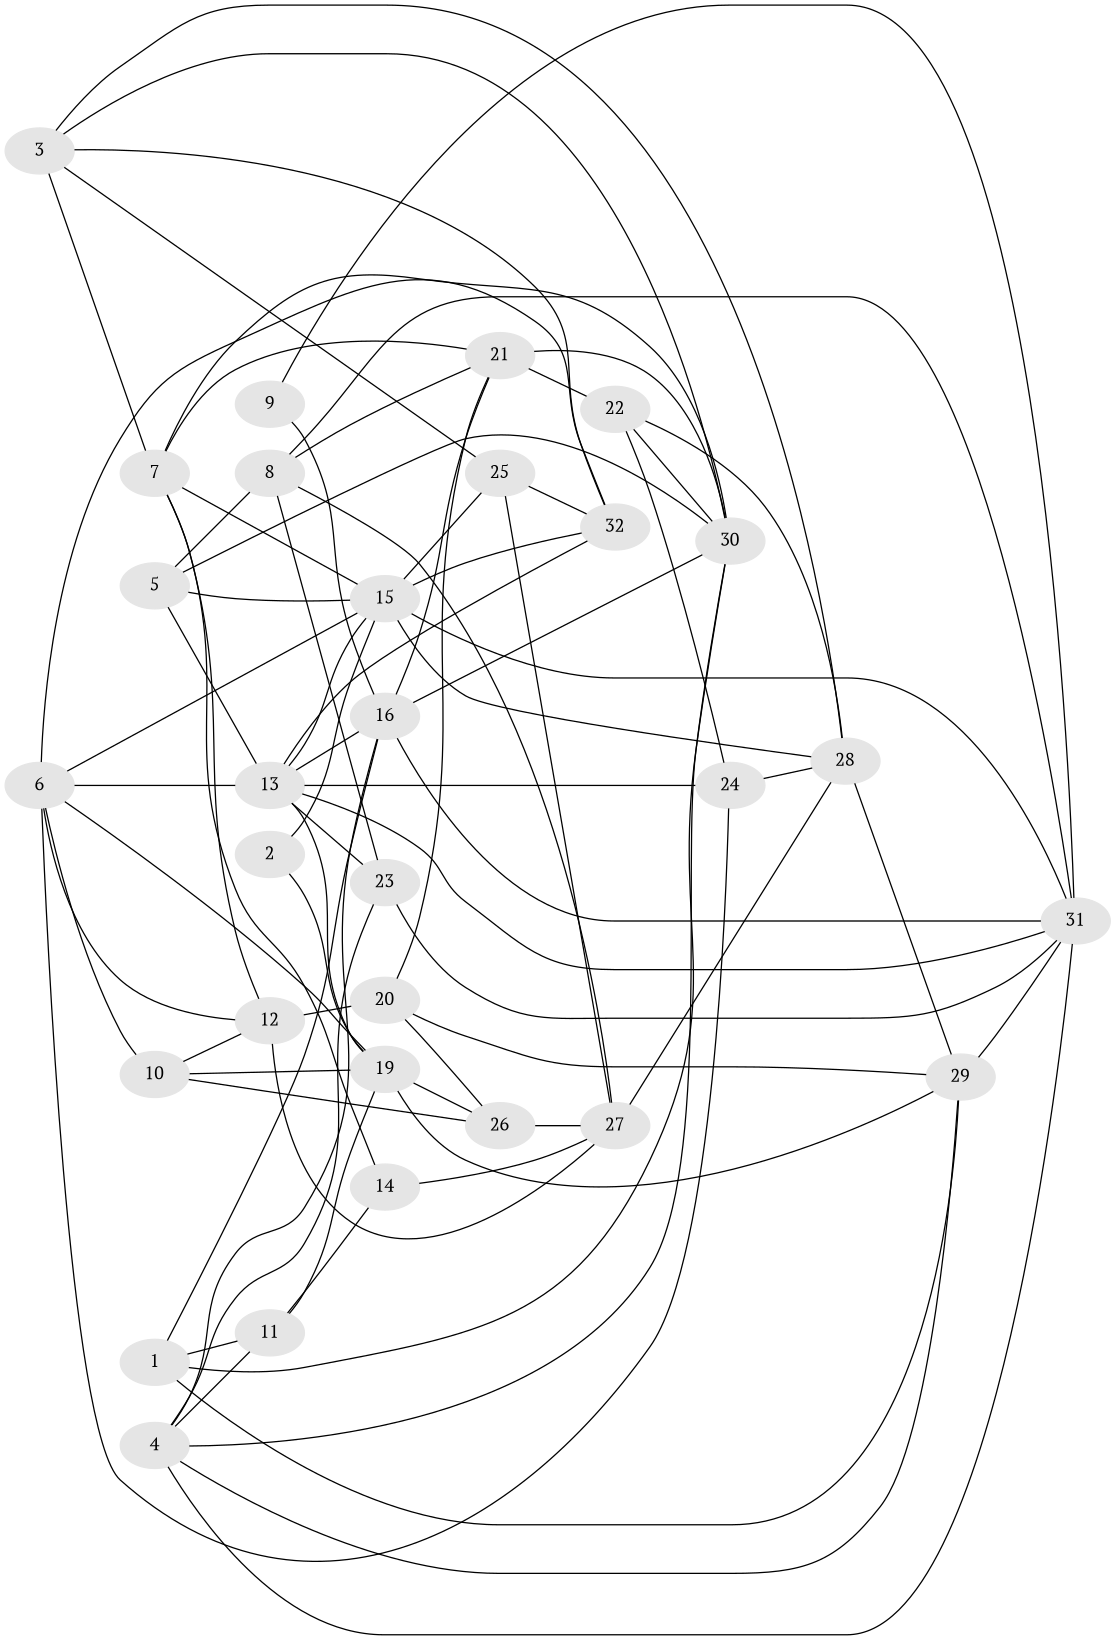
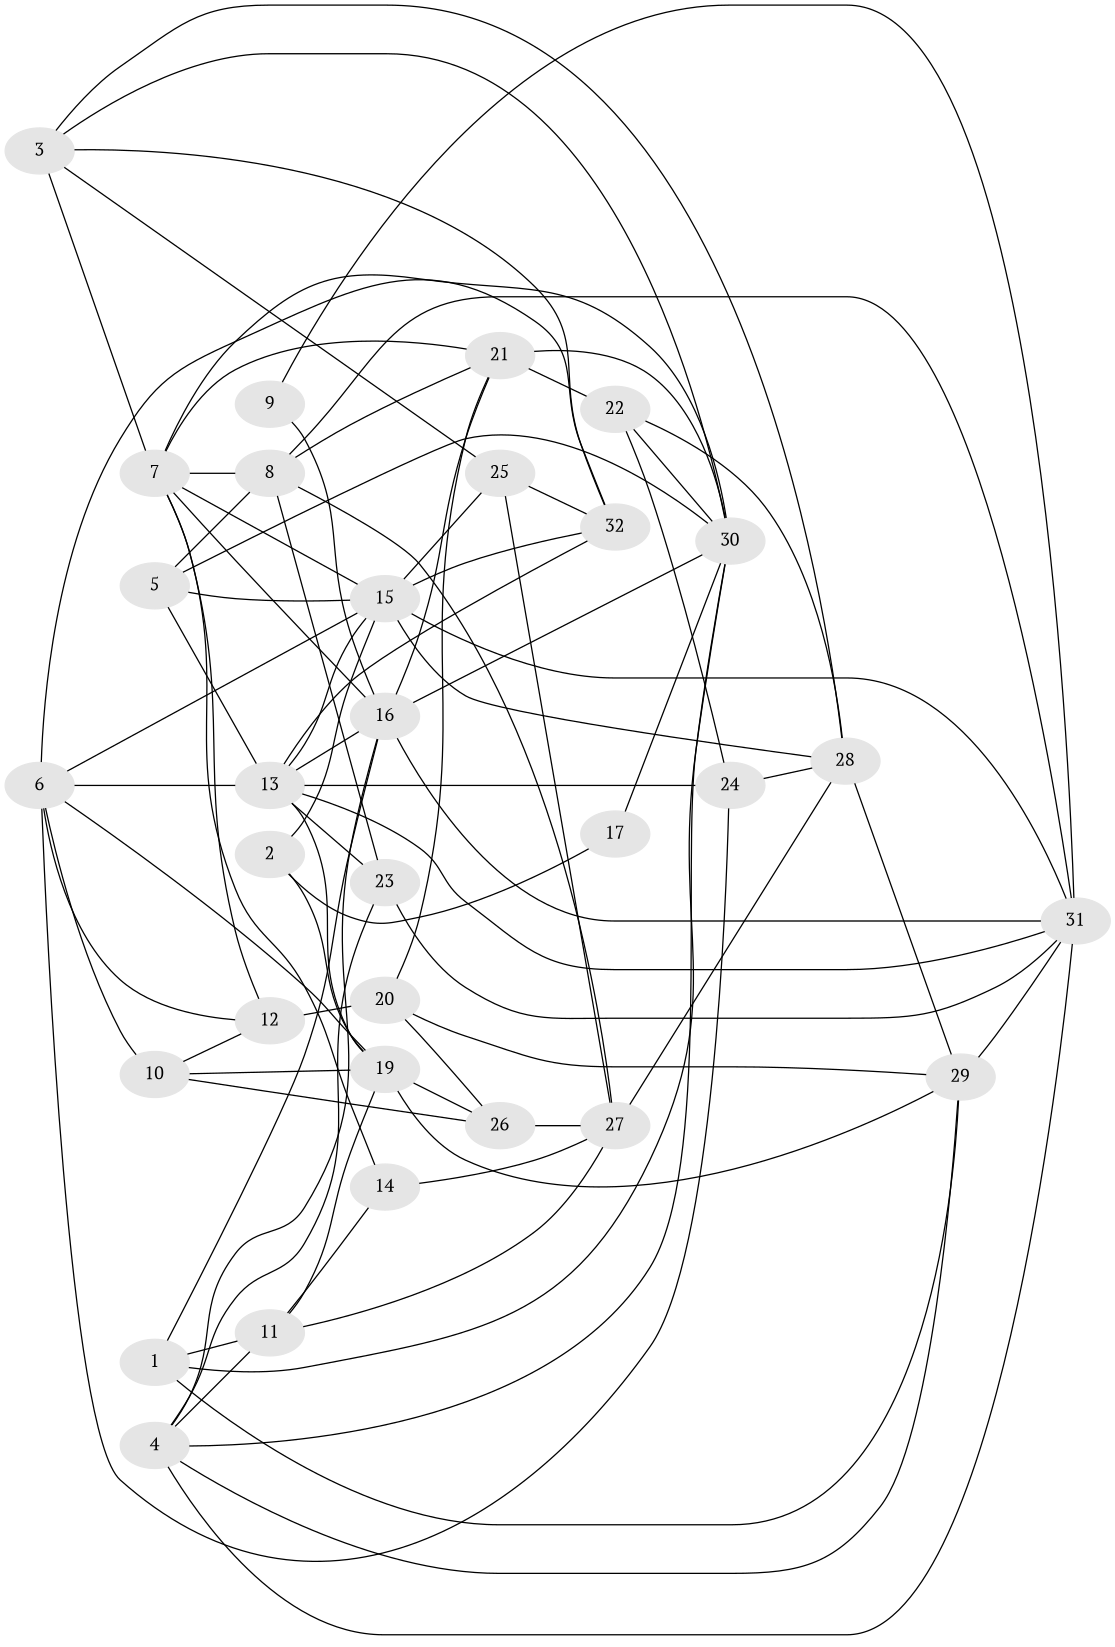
  graph {
    fontname="PT Serif"
    rankdir=LR
    node [color=gray90 fontname="PT Serif" style=filled]
    edge [fontname="PT Serif" weight=1.0]
    1
    11
    16
    29
    30
    19
    14
    31
    21
    2
    15
+   17
    25
    28
    32
    26
    3
    7
    8
    12
    27
    4
    23
    5
    13
    24
    6
    10
    20
    22
    9
    1 -- 11
    1 -- 16
    1 -- 29
    1 -- 30
    11 -- 19
    11 -- 14
    16 -- 30
    16 -- 31 [weight=2.0]
    16 -- 21
    29 -- 31
    19 -- 29
    19 -- 26 [weight=2.0]
    14 -- 27
    21 -- 30
    21 -- 22
    2 -- 19
    2 -- 15
+   2 -- 17
    15 -- 31
    15 -- 25
    15 -- 28
    15 -- 32
+   17 -- 30 [weight=2.0]
    25 -- 32
    25 -- 27 [weight=2.0]
    28 -- 29
    26 -- 27
    3 -- 30
    3 -- 25
    3 -- 28
    3 -- 32
    3 -- 7
+   7 -- 16
    7 -- 30
    7 -- 14
    7 -- 21
    7 -- 15
+   7 -- 8 [weight=2.0]
    7 -- 12
    8 -- 31 [weight=2.0]
    8 -- 21
    8 -- 27
    8 -- 23
-   12 -- 27 [weight=2.0]
+   11 -- 27 [weight=2.0]
    12 -- 20
    27 -- 28 [weight=2.0]
    4 -- 11
    4 -- 16
    4 -- 29
    4 -- 30
    4 -- 31
    4 -- 23
    23 -- 31
    5 -- 30
    5 -- 15
    5 -- 8
    5 -- 13
    13 -- 16
    13 -- 19
    13 -- 31
    13 -- 15
    13 -- 32
    13 -- 23 [weight=3.0]
    13 -- 24
    24 -- 28
    6 -- 19 [weight=2.0]
    6 -- 15 [weight=2.0]
    6 -- 32 [weight=2.0]
    6 -- 12
    6 -- 13 [weight=2.0]
    6 -- 24
    6 -- 10
    10 -- 19
    10 -- 26
    10 -- 12
    20 -- 29 [weight=2.0]
    20 -- 21
    20 -- 26
    22 -- 30
    22 -- 28 [weight=2.0]
    22 -- 24
    9 -- 16 [weight=2.0]
    9 -- 31
  }
